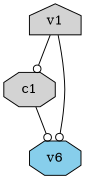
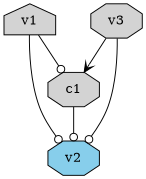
  strict digraph {
    node [fillcolor=lightgrey shape=octagon style=filled]
    edge [arrowhead=odot weight=1]
    c1
    v1 [shape=house]
-   v2 [fillcolor=skyblue label=v6]
+   v2 [fillcolor=skyblue]
+   v3
    c1 -> v2
    v1 -> c1
    v1 -> v2
+   v3 -> c1 [arrowhead=vee]
+   v3 -> v2
  }
